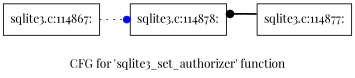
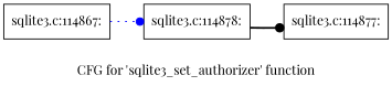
  digraph {
    fontname="Playfair Display"
    label="CFG for 'sqlite3_set_authorizer' function"
    rankdir=LR
    node [fontname="Playfair Display" shape=record]
    edge [arrowhead=dot fontname="Playfair Display"]
    n1 [label="{sqlite3.c:114867:}"]
    n2 [label="{sqlite3.c:114878:}"]
    n3 [label="{sqlite3.c:114877:}"]
    n1 -> n2 [color=blue style=dotted]
-   n3 -> n2 [color=black style=bold]
+   n2 -> n3 [color=black style=bold]
  }
